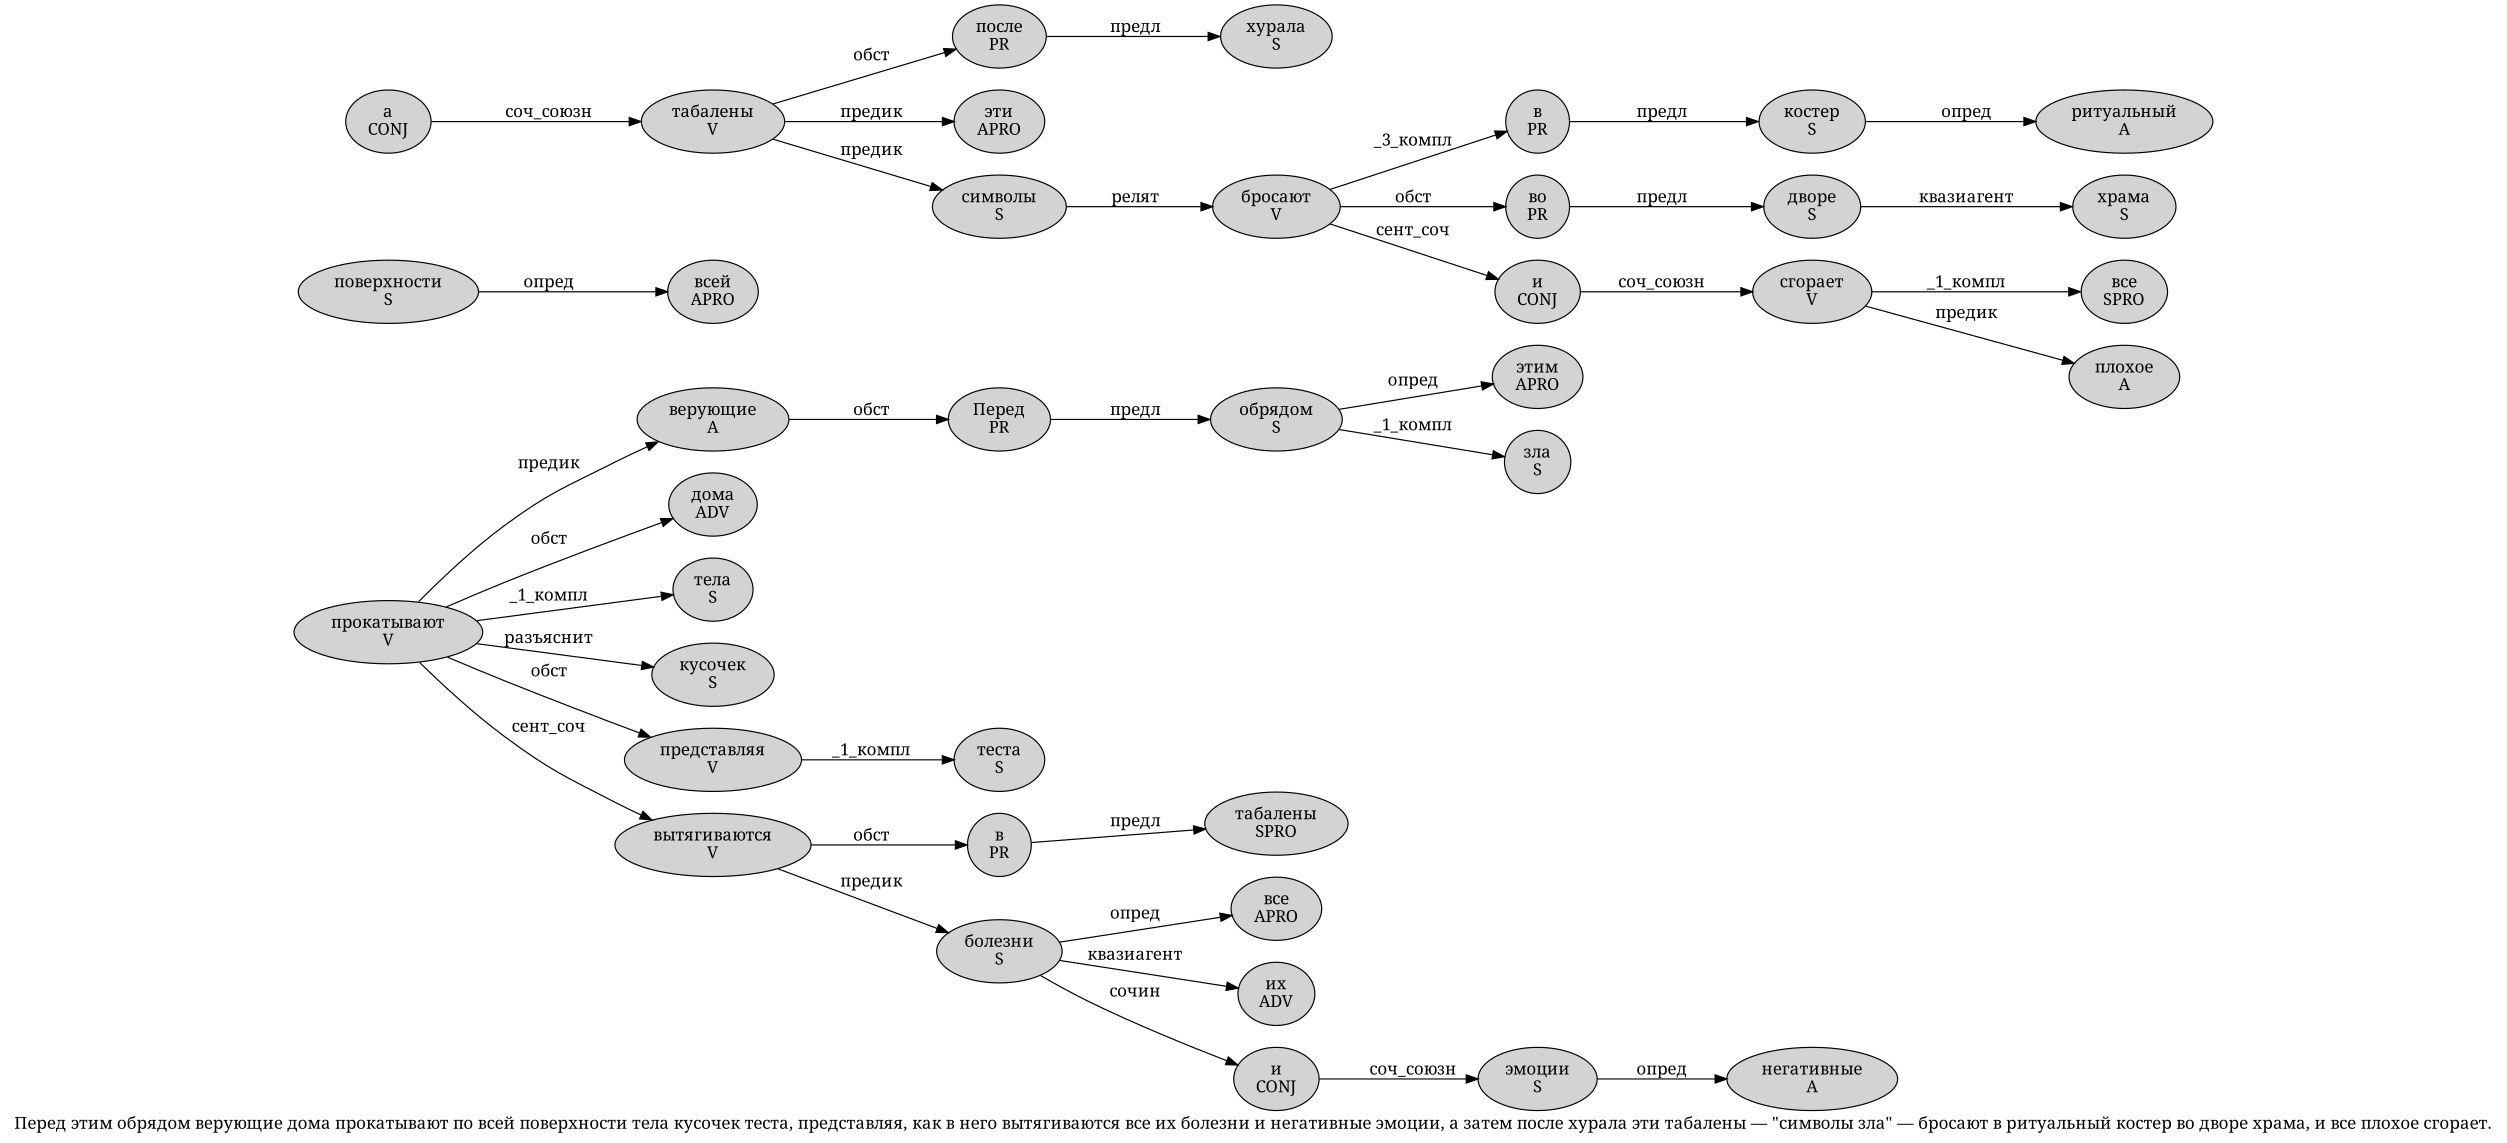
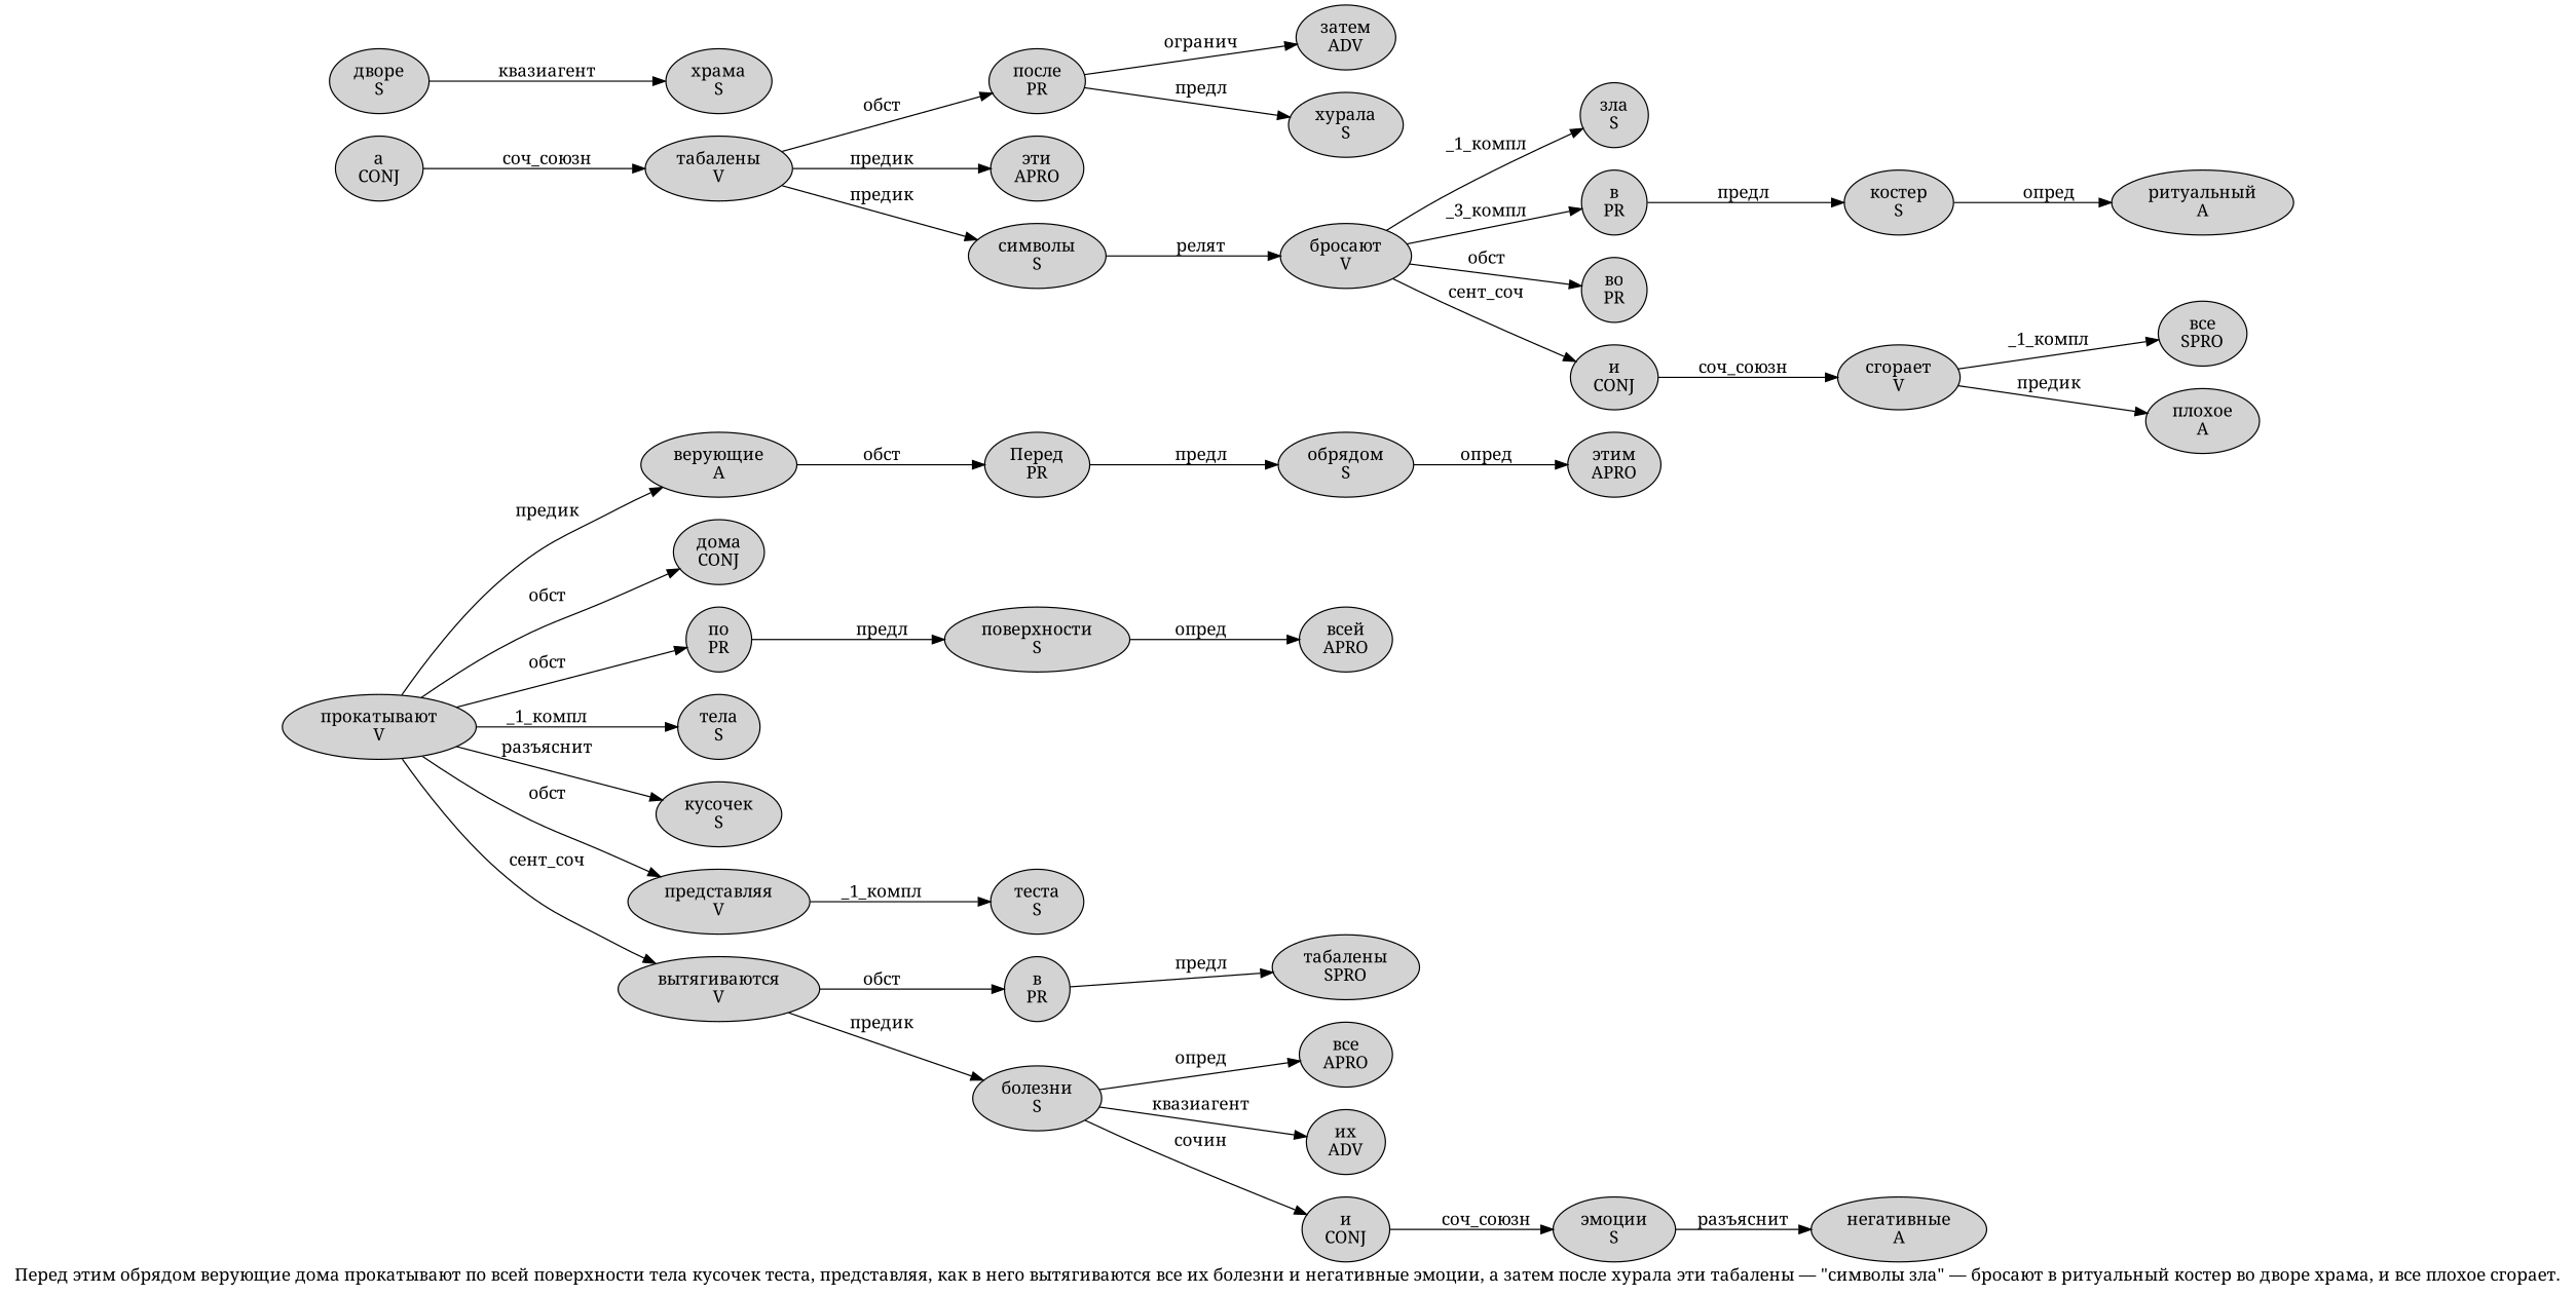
  digraph {
    fontname="Noto Serif"
    label="Перед этим обрядом верующие дома прокатывают по всей поверхности тела кусочек теста, представляя, как в него вытягиваются все их болезни и негативные эмоции, а затем после хурала эти табалены — \"символы зла\" — бросают в ритуальный костер во дворе храма, и все плохое сгорает."
    rankdir=LR
    node [fillcolor=lightgray fontname="Noto Serif" penwidth=1 shape=ellipse style=filled]
    edge [fontname="Noto Serif"]
    n1 [label="Перед\nPR"]
    n2 [label="обрядом\nS"]
    n3 [label="этим\nAPRO"]
    n4 [label="верующие\nA"]
-   n5 [label="дома\nADV"]
+   n5 [label="дома\nCONJ"]
    n6 [label="прокатывают\nV"]
+   n7 [label="по\nPR"]
    n8 [label="тела\nS"]
    n9 [label="кусочек\nS"]
    n10 [label="представляя\nV"]
    n11 [label="вытягиваются\nV"]
    n12 [label="поверхности\nS"]
    n13 [label="теста\nS"]
    n14 [label="в\nPR"]
    n15 [label="болезни\nS"]
    n16 [label="всей\nAPRO"]
    n17 [label="табалены\nSPRO"]
    n18 [label="все\nAPRO"]
    n19 [label="их\nADV"]
    n20 [label="и\nCONJ"]
    n21 [label="а\nCONJ"]
    n22 [label="табалены\nV"]
    n23 [label="эмоции\nS"]
    n24 [label="негативные\nA"]
    n25 [label="после\nPR"]
    n26 [label="эти\nAPRO"]
    n27 [label="символы\nS"]
+   n28 [label="затем\nADV"]
    n29 [label="хурала\nS"]
    n30 [label="бросают\nV"]
    n31 [label="зла\nS"]
    n32 [label="в\nPR"]
    n33 [label="во\nPR"]
    n34 [label="и\nCONJ"]
    n35 [label="костер\nS"]
    n36 [label="дворе\nS"]
    n37 [label="сгорает\nV"]
    n38 [label="ритуальный\nA"]
    n39 [label="храма\nS"]
    n40 [label="все\nSPRO"]
    n41 [label="плохое\nA"]
    n1 -> n2 [label="предл"]
    n2 -> n3 [label="опред"]
    n4 -> n1 [label="обст"]
    n6 -> n4 [label="предик"]
    n6 -> n5 [label="обст"]
+   n6 -> n7 [label="обст"]
    n6 -> n8 [label="_1_компл"]
    n6 -> n9 [label="разъяснит"]
    n6 -> n10 [label="обст"]
    n6 -> n11 [label="сент_соч"]
+   n7 -> n12 [label="предл"]
    n10 -> n13 [label="_1_компл"]
    n11 -> n14 [label="обст"]
    n11 -> n15 [label="предик"]
    n12 -> n16 [label="опред"]
    n14 -> n17 [label="предл"]
    n15 -> n18 [label="опред"]
    n15 -> n19 [label="квазиагент"]
    n15 -> n20 [label="сочин"]
    n20 -> n23 [label="соч_союзн"]
    n21 -> n22 [label="соч_союзн"]
    n22 -> n25 [label="обст"]
    n22 -> n26 [label="предик"]
    n22 -> n27 [label="предик"]
-   n23 -> n24 [label="опред"]
+   n23 -> n24 [label="разъяснит"]
+   n25 -> n28 [label="огранич"]
    n25 -> n29 [label="предл"]
    n27 -> n30 [label="релят"]
-   n2 -> n31 [label="_1_компл"]
+   n30 -> n31 [label="_1_компл"]
    n30 -> n32 [label="_3_компл"]
    n30 -> n33 [label="обст"]
    n30 -> n34 [label="сент_соч"]
    n32 -> n35 [label="предл"]
-   n33 -> n36 [label="предл"]
    n34 -> n37 [label="соч_союзн"]
    n35 -> n38 [label="опред"]
    n36 -> n39 [label="квазиагент"]
    n37 -> n40 [label="_1_компл"]
    n37 -> n41 [label="предик"]
  }
